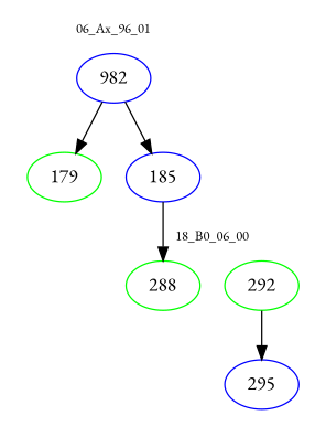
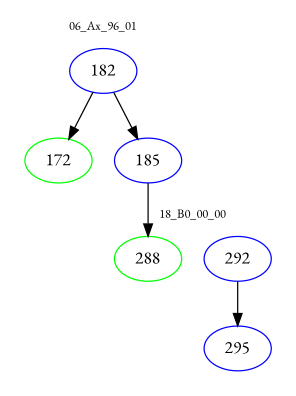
  digraph {
    fontname="EB Garamond"
    node [color=blue fontname="EB Garamond"]
    edge [color=black fontname="EB Garamond"]
-   n1 [label=982]
-   n2 [color=green label=179]
+   n1 [label=182]
+   n2 [color=green label=172]
    n3 [label=185]
-   n4 [color=green label=292]
+   n4 [label=292]
    n5 [color=green label=288]
    n6 [label=295]
    subgraph cluster_1 {
      color=white
      fontsize=10
      label="06_Ax_96_01"
      n1
      n2
      n3
    }
    subgraph cluster_2 {
      color=white
      fontsize=10
-     label="18_B0_06_00"
+     label="18_B0_00_00"
      n4
      n5
      n6
    }
    n1 -> n2
    n1 -> n3
    n3 -> n5
    n4 -> n6
  }
